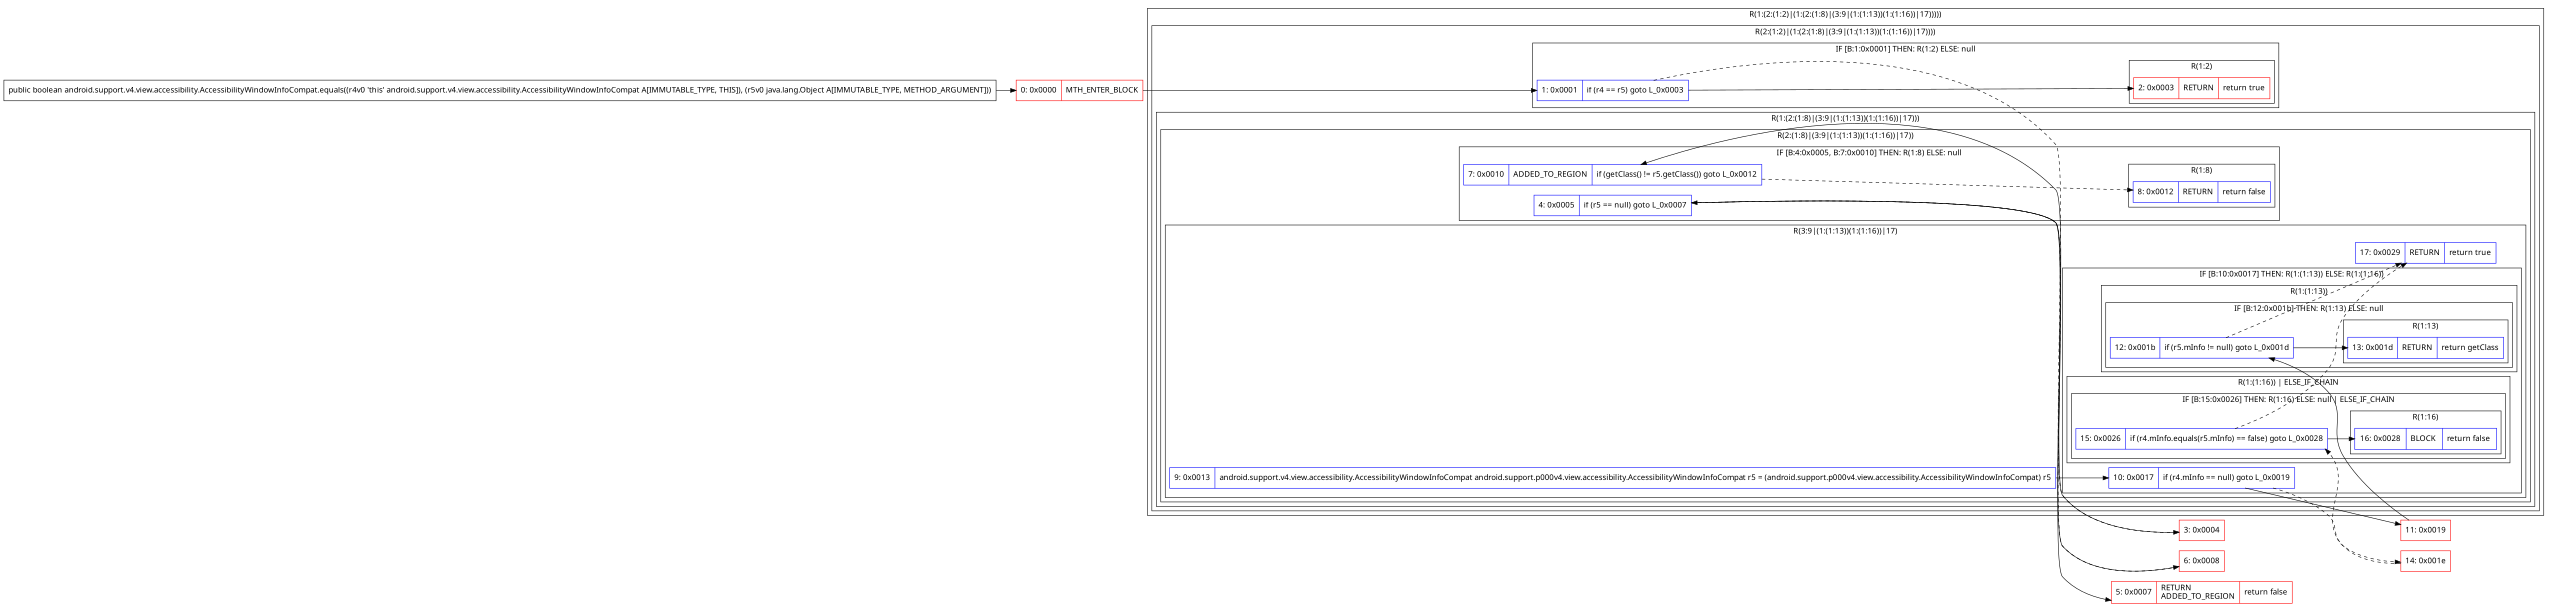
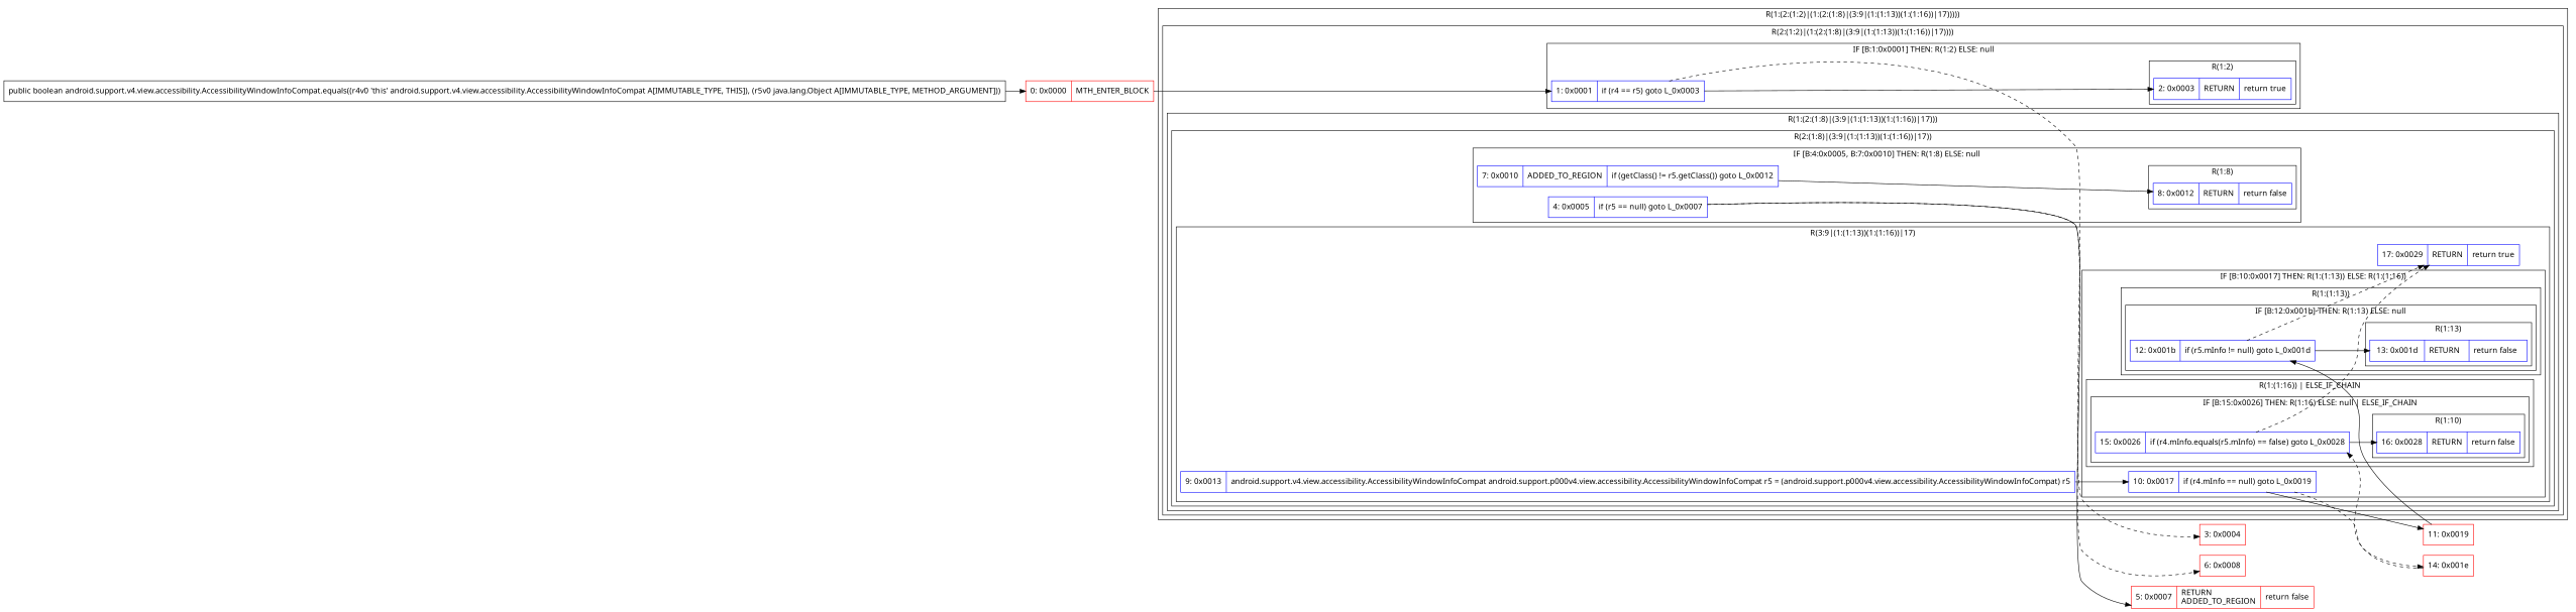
  digraph {
    fontname="Noto Sans"
    rankdir=LR
    node [color=blue fontname="Noto Sans" shape=record]
    edge [fontname="Noto Sans"]
-   n1 [color=red label="{2\:\ 0x0003|RETURN\l|return true\l}"]
+   n1 [label="{2\:\ 0x0003|RETURN\l|return true\l}"]
    n2 [label="{1\:\ 0x0001|if (r4 == r5) goto L_0x0003\l}"]
    n3 [label="{8\:\ 0x0012|RETURN\l|return false\l}"]
    n4 [label="{4\:\ 0x0005|if (r5 == null) goto L_0x0007\l}"]
    n5 [label="{7\:\ 0x0010|ADDED_TO_REGION\l|if (getClass() != r5.getClass()) goto L_0x0012\l}"]
-   n6 [label="{13\:\ 0x001d|RETURN\l|return getClass\l}"]
+   n6 [label="{13\:\ 0x001d|RETURN\l|return false\l}"]
    n7 [label="{12\:\ 0x001b|if (r5.mInfo != null) goto L_0x001d\l}"]
-   n8 [label="{16\:\ 0x0028|BLOCK\l|return false\l}"]
+   n8 [label="{16\:\ 0x0028|RETURN\l|return false\l}"]
    n9 [label="{15\:\ 0x0026|if (r4.mInfo.equals(r5.mInfo) == false) goto L_0x0028\l}"]
    n10 [label="{10\:\ 0x0017|if (r4.mInfo == null) goto L_0x0019\l}"]
    n11 [label="{9\:\ 0x0013|android.support.v4.view.accessibility.AccessibilityWindowInfoCompat android.support.p000v4.view.accessibility.AccessibilityWindowInfoCompat r5 = (android.support.p000v4.view.accessibility.AccessibilityWindowInfoCompat) r5\l}"]
    n12 [label="{17\:\ 0x0029|RETURN\l|return true\l}"]
    n13 [color=red label="{3\:\ 0x0004}"]
    n14 [color=red label="{5\:\ 0x0007|RETURN\lADDED_TO_REGION\l|return false\l}"]
    n15 [color=red label="{6\:\ 0x0008}"]
    n16 [color=red label="{11\:\ 0x0019}"]
    n17 [color=red label="{14\:\ 0x001e}"]
    n18 [color=red label="{0\:\ 0x0000|MTH_ENTER_BLOCK\l}"]
    n19 [label="{public boolean android.support.v4.view.accessibility.AccessibilityWindowInfoCompat.equals((r4v0 'this' android.support.v4.view.accessibility.AccessibilityWindowInfoCompat A[IMMUTABLE_TYPE, THIS]), (r5v0 java.lang.Object A[IMMUTABLE_TYPE, METHOD_ARGUMENT])) }" color=""]
    subgraph cluster_1 {
      label="R(1:(2:(1:2)|(1:(2:(1:8)|(3:9|(1:(1:13))(1:(1:16))|17)))))"
      subgraph cluster_2 {
        label="R(2:(1:2)|(1:(2:(1:8)|(3:9|(1:(1:13))(1:(1:16))|17))))"
        subgraph cluster_3 {
          label="IF [B:1:0x0001] THEN: R(1:2) ELSE: null"
          n2
          subgraph cluster_4 {
            label="R(1:2)"
            n1
          }
        }
        subgraph cluster_5 {
          label="R(1:(2:(1:8)|(3:9|(1:(1:13))(1:(1:16))|17)))"
          subgraph cluster_6 {
            label="R(2:(1:8)|(3:9|(1:(1:13))(1:(1:16))|17))"
            subgraph cluster_7 {
              label="IF [B:4:0x0005, B:7:0x0010] THEN: R(1:8) ELSE: null"
              n4
              n5
              subgraph cluster_8 {
                label="R(1:8)"
                n3
              }
            }
            subgraph cluster_9 {
              label="R(3:9|(1:(1:13))(1:(1:16))|17)"
              n11
              n12
              subgraph cluster_10 {
                label="IF [B:10:0x0017] THEN: R(1:(1:13)) ELSE: R(1:(1:16))"
                n10
                subgraph cluster_11 {
                  label="R(1:(1:13))"
                  subgraph cluster_12 {
                    label="IF [B:12:0x001b] THEN: R(1:13) ELSE: null"
                    n7
                    subgraph cluster_13 {
                      label="R(1:13)"
                      n6
                    }
                  }
                }
                subgraph cluster_14 {
                  label="R(1:(1:16)) | ELSE_IF_CHAIN\l"
                  subgraph cluster_15 {
                    label="IF [B:15:0x0026] THEN: R(1:16) ELSE: null | ELSE_IF_CHAIN\l"
                    n9
                    subgraph cluster_16 {
-                     label="R(1:16)"
+                     label="R(1:10)"
                      n8
                    }
                  }
                }
              }
            }
          }
        }
      }
    }
    n2 -> n1
    n2 -> n13 [style=dashed]
    n4 -> n14
    n4 -> n15 [style=dashed]
-   n5 -> n3 [style=dashed]
+   n5 -> n3
    n7 -> n6
    n7 -> n12 [style=dashed]
    n9 -> n8
    n9 -> n12 [style=dashed]
    n10 -> n16
    n10 -> n17 [style=dashed]
    n11 -> n10
-   n13 -> n4
-   n15 -> n5
    n16 -> n7
    n17 -> n9 [style=dashed]
    n18 -> n2
    n19 -> n18
  }
